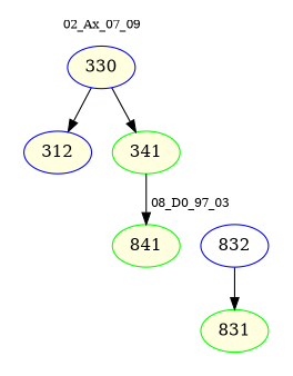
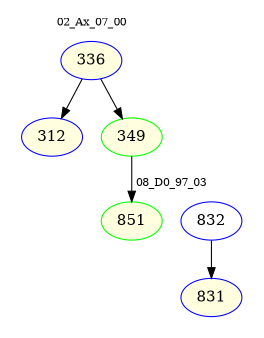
  digraph {
    node [color=blue fillcolor=lightyellow style=filled]
    edge [color=black]
-   n1 [label=330]
+   n1 [label=336]
    n2 [label=312]
-   n3 [color=green label=341]
+   n3 [color=green label=349]
    n4 [fillcolor=white label=832]
-   n5 [color=green label=831]
-   n6 [color=green label=841]
+   n5 [label=831]
+   n6 [color=green label=851]
    subgraph cluster_1 {
      color=white
      fontsize=10
-     label="02_Ax_07_09"
+     label="02_Ax_07_00"
      n1
      n2
      n3
    }
    subgraph cluster_2 {
      color=white
      fontsize=10
      label="08_D0_97_03"
      n4
      n5
      n6
    }
    n1 -> n2
    n1 -> n3
    n3 -> n6
    n4 -> n5
  }
